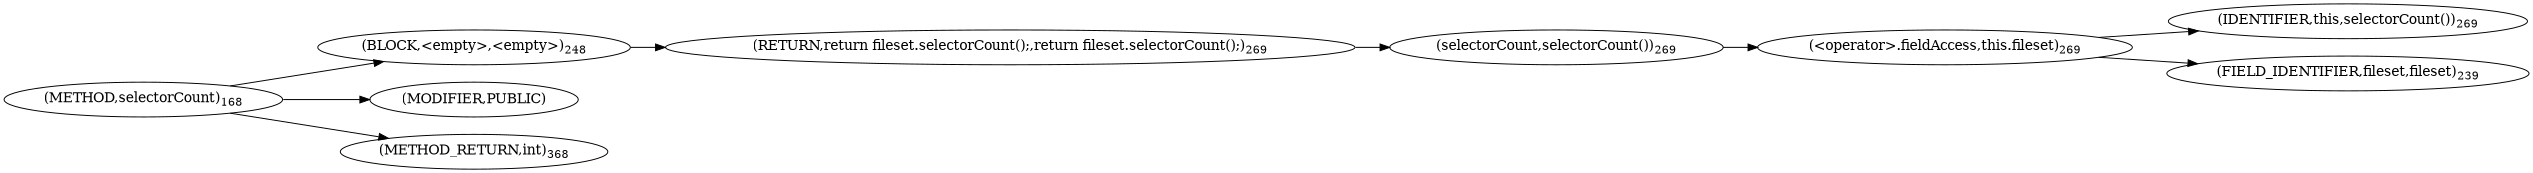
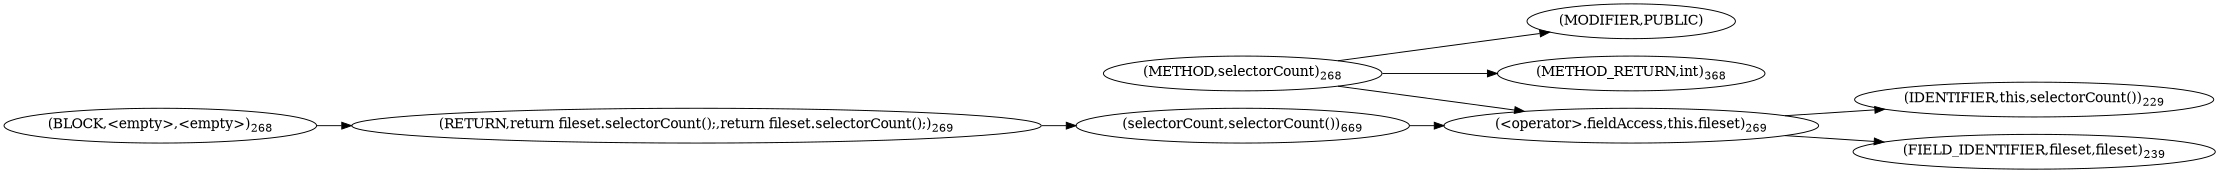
  digraph {
    rankdir=LR
-   n1 [label=<(METHOD,selectorCount)<SUB>168</SUB>>]
-   n2 [label=<(BLOCK,&lt;empty&gt;,&lt;empty&gt;)<SUB>248</SUB>>]
+   n1 [label=<(METHOD,selectorCount)<SUB>268</SUB>>]
+   n2 [label=<(BLOCK,&lt;empty&gt;,&lt;empty&gt;)<SUB>268</SUB>>]
    n3 [label=<(MODIFIER,PUBLIC)>]
    n4 [label=<(METHOD_RETURN,int)<SUB>368</SUB>>]
    n5 [label=<(RETURN,return fileset.selectorCount();,return fileset.selectorCount();)<SUB>269</SUB>>]
-   n6 [label=<(selectorCount,selectorCount())<SUB>269</SUB>>]
+   n6 [label=<(selectorCount,selectorCount())<SUB>669</SUB>>]
    n7 [label=<(&lt;operator&gt;.fieldAccess,this.fileset)<SUB>269</SUB>>]
-   n8 [label=<(IDENTIFIER,this,selectorCount())<SUB>269</SUB>>]
+   n8 [label=<(IDENTIFIER,this,selectorCount())<SUB>229</SUB>>]
    n9 [label=<(FIELD_IDENTIFIER,fileset,fileset)<SUB>239</SUB>>]
-   n1 -> n2
+   n1 -> n7
    n1 -> n3
    n1 -> n4
    n2 -> n5
    n5 -> n6
    n6 -> n7
    n7 -> n8
    n7 -> n9
  }
